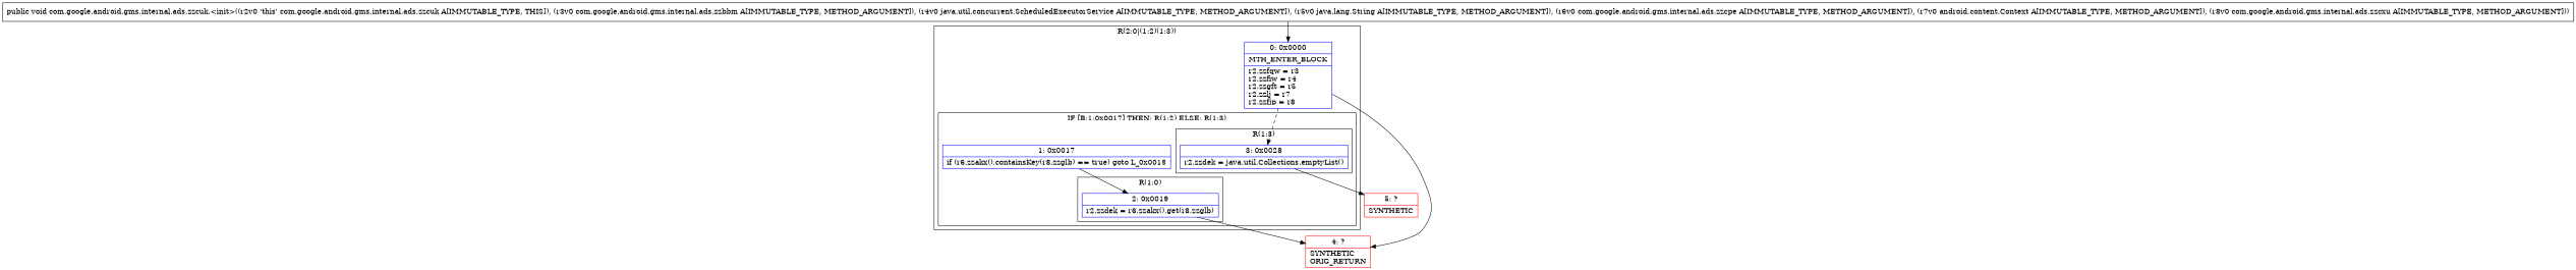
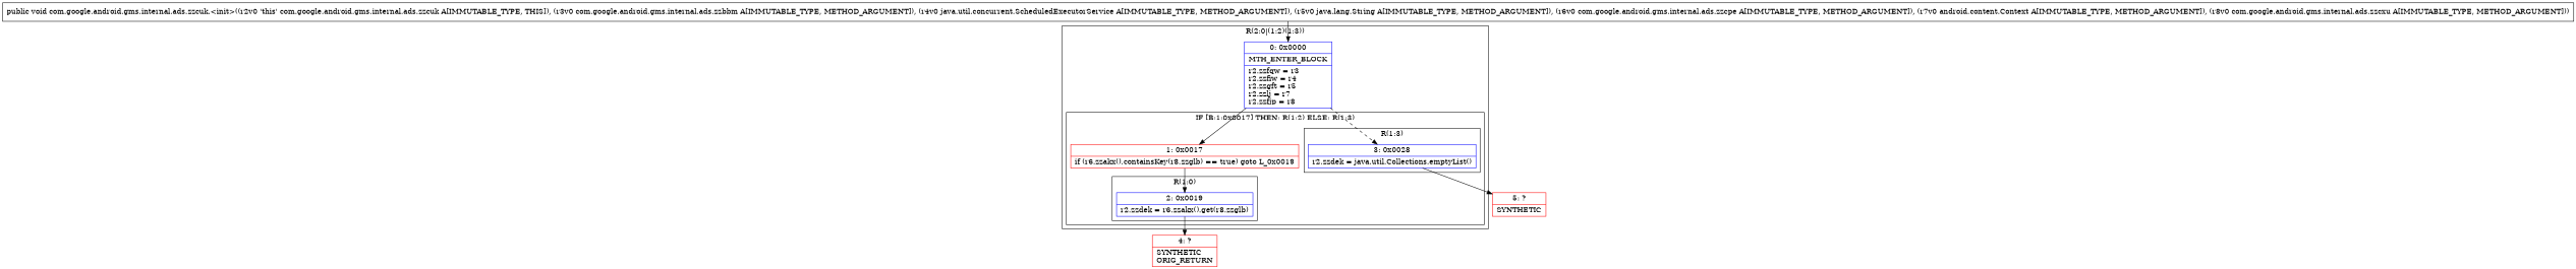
  digraph {
    node [color=blue shape=record]
    n1 [label="{2\:\ 0x0019|r2.zzdek = r6.zzakx().get(r8.zzglb)\l}"]
    n2 [label="{3\:\ 0x0028|r2.zzdek = java.util.Collections.emptyList()\l}"]
-   n3 [label="{1\:\ 0x0017|if (r6.zzakx().containsKey(r8.zzglb) == true) goto L_0x0019\l}"]
+   n3 [color=red label="{1\:\ 0x0017|if (r6.zzakx().containsKey(r8.zzglb) == true) goto L_0x0019\l}"]
    n4 [label="{0\:\ 0x0000|MTH_ENTER_BLOCK\l|r2.zzfqw = r3\lr2.zzfiw = r4\lr2.zzgft = r5\lr2.zzlj = r7\lr2.zzfjp = r8\l}"]
    n5 [color=red label="{4\:\ ?|SYNTHETIC\lORIG_RETURN\l}"]
    n6 [color=red label="{5\:\ ?|SYNTHETIC\l}"]
    n7 [label="{public void com.google.android.gms.internal.ads.zzcuk.\<init\>((r2v0 'this' com.google.android.gms.internal.ads.zzcuk A[IMMUTABLE_TYPE, THIS]), (r3v0 com.google.android.gms.internal.ads.zzbbm A[IMMUTABLE_TYPE, METHOD_ARGUMENT]), (r4v0 java.util.concurrent.ScheduledExecutorService A[IMMUTABLE_TYPE, METHOD_ARGUMENT]), (r5v0 java.lang.String A[IMMUTABLE_TYPE, METHOD_ARGUMENT]), (r6v0 com.google.android.gms.internal.ads.zzcpe A[IMMUTABLE_TYPE, METHOD_ARGUMENT]), (r7v0 android.content.Context A[IMMUTABLE_TYPE, METHOD_ARGUMENT]), (r8v0 com.google.android.gms.internal.ads.zzcxu A[IMMUTABLE_TYPE, METHOD_ARGUMENT])) }" color=""]
    subgraph cluster_1 {
      label="R(2:0|(1:2)(1:3))"
      n4
      subgraph cluster_2 {
        label="IF [B:1:0x0017] THEN: R(1:2) ELSE: R(1:3)"
        n3
        subgraph cluster_3 {
          label="R(1:0)"
          n1
        }
        subgraph cluster_4 {
          label="R(1:3)"
          n2
        }
      }
    }
    n1 -> n5
    n2 -> n6
    n3 -> n1
    n4 -> n2 [style=dashed]
-   n4 -> n5
+   n4 -> n3
    n7 -> n4
  }
